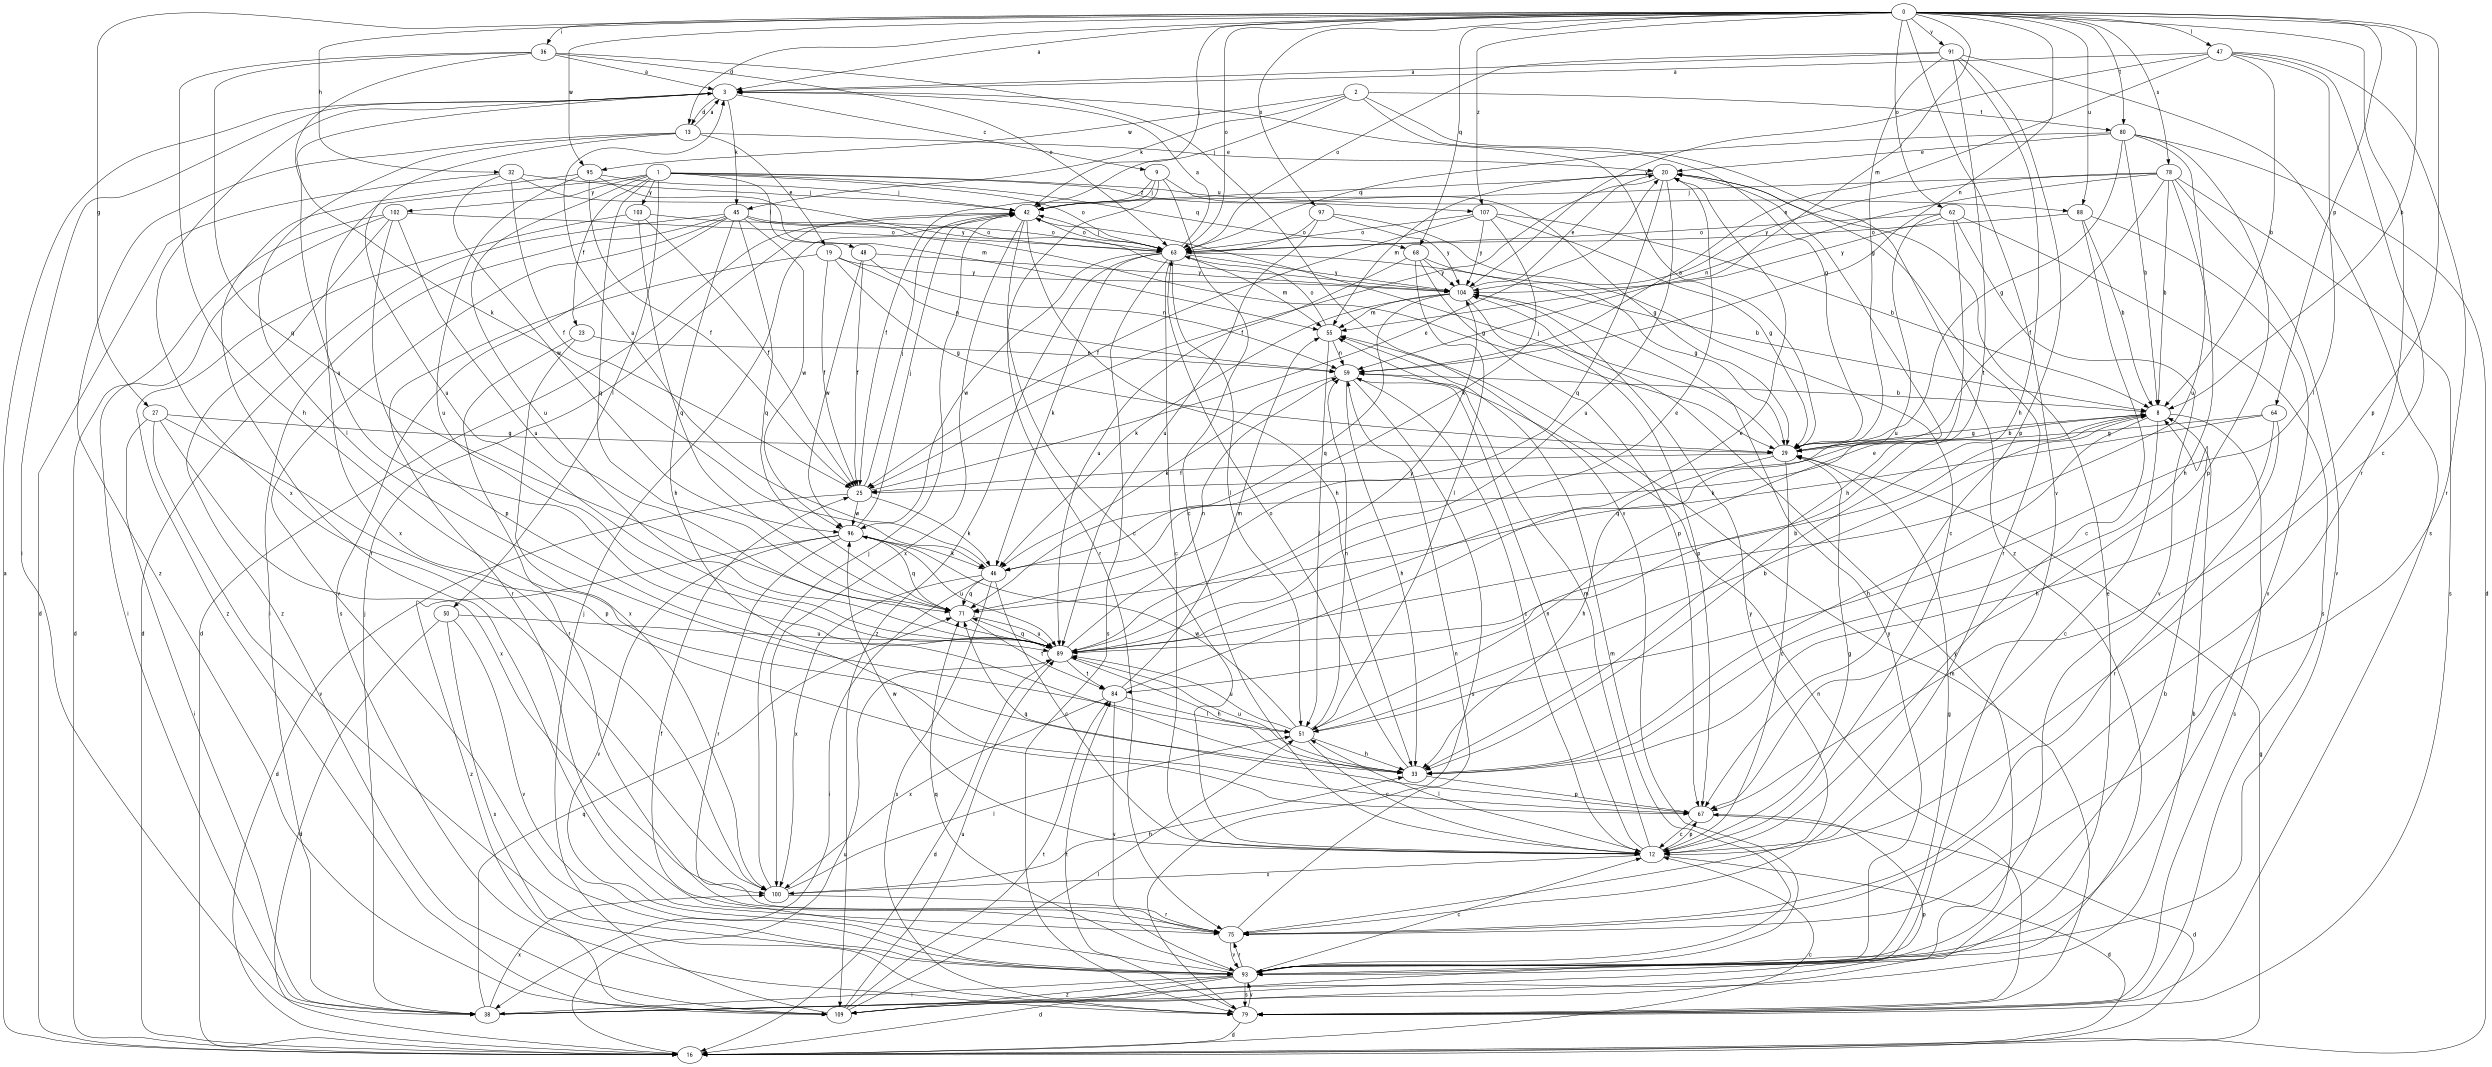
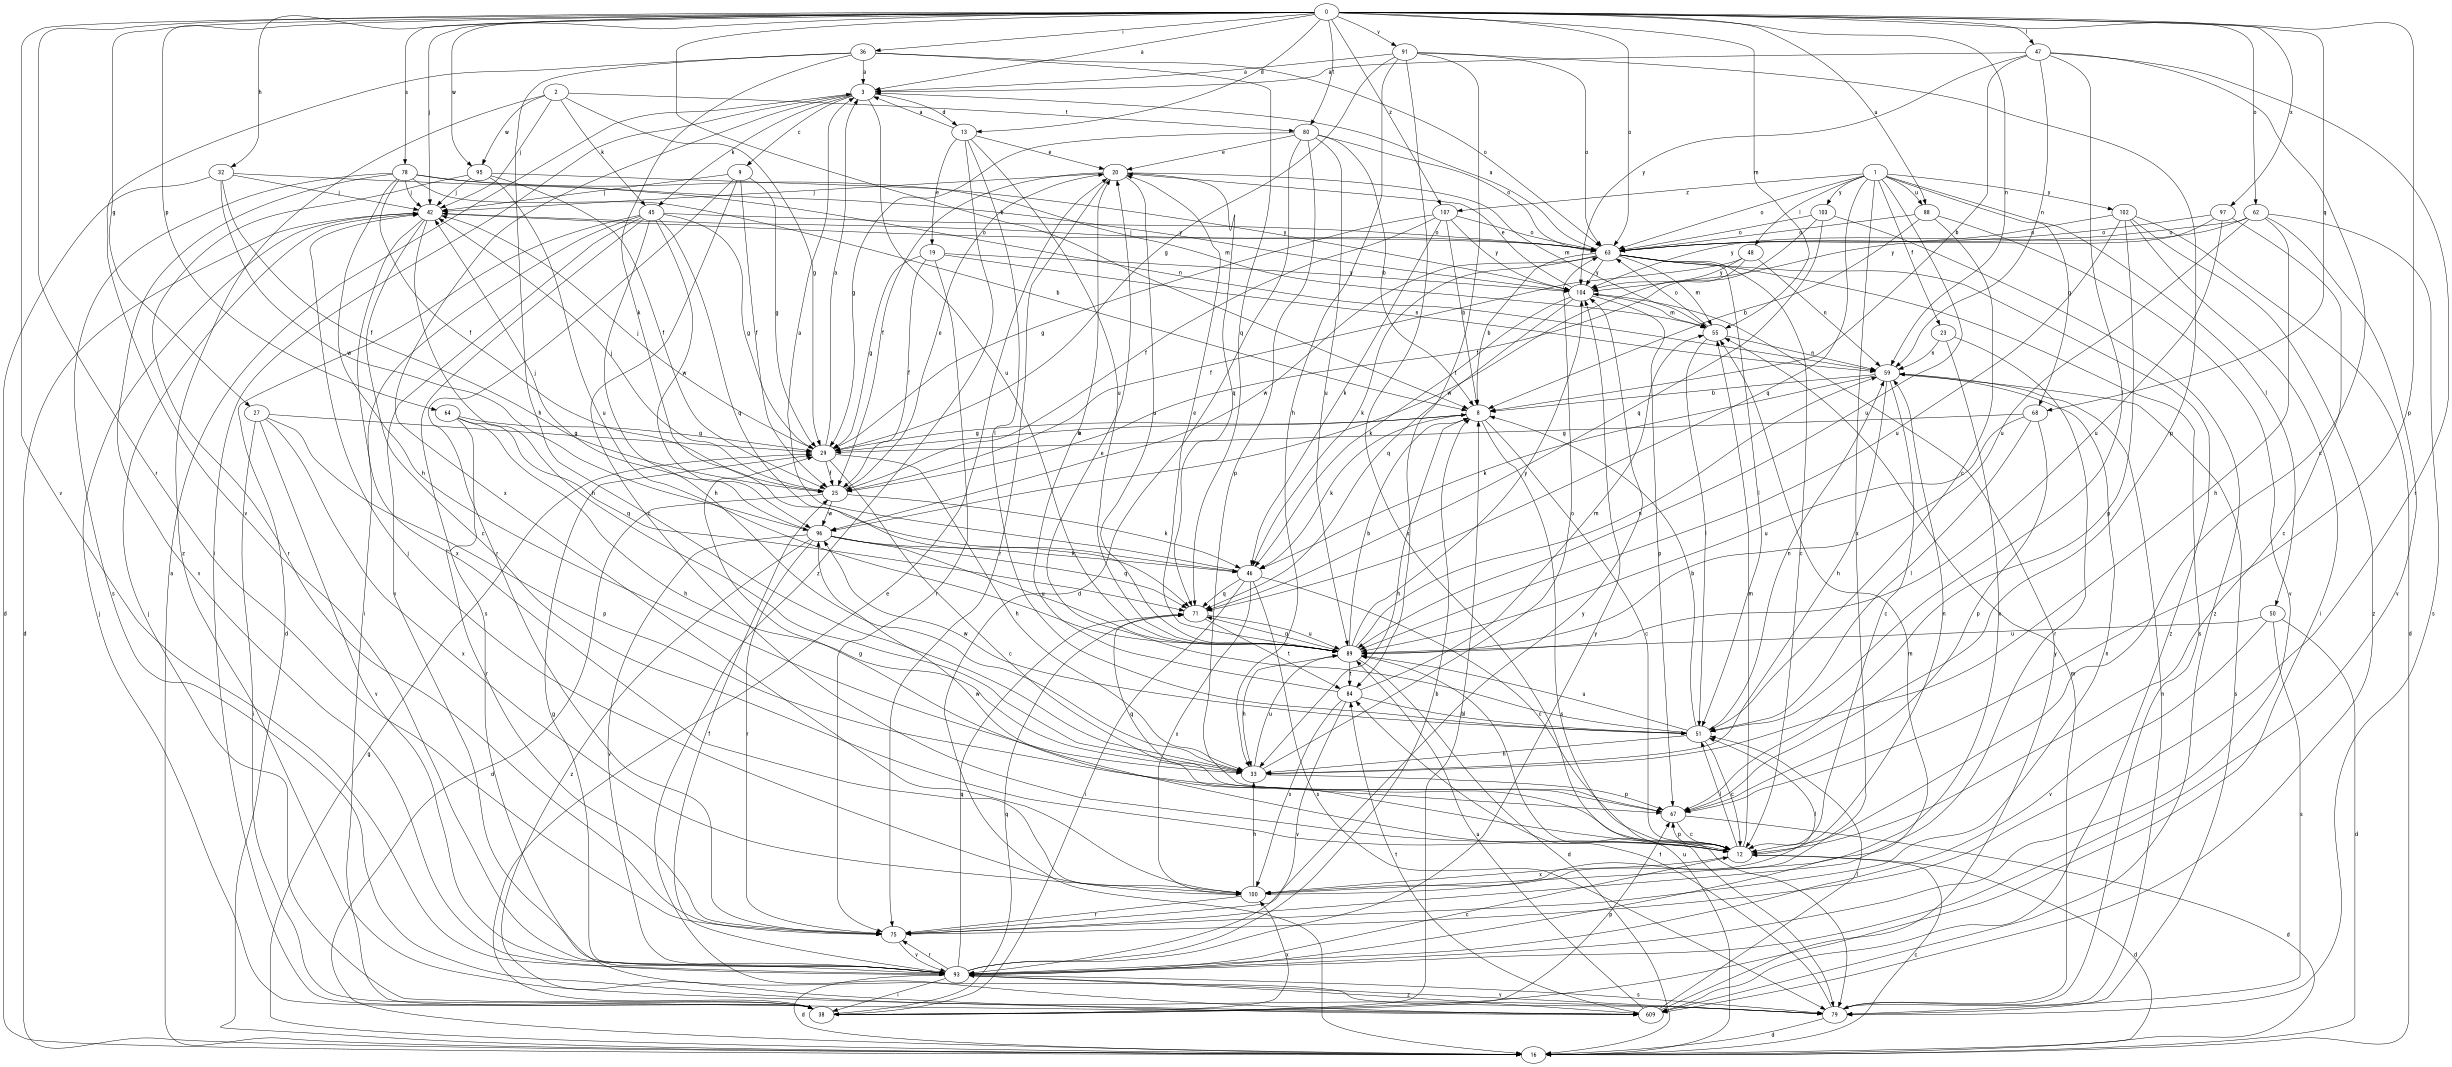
  strict digraph {
    fontname="Roboto Condensed"
    node [fontname="Roboto Condensed"]
    edge [fontname="Roboto Condensed"]
    0
    3
    8
    13
    n5 [label=27]
    32
    36
    42
    47
    55
    59
    62
    63
    64
    67
    68
    75
    78
    80
    88
    91
    93
    95
    97
    107
    89
    100
    45
    9
    38
    29
    12
    33
    46
    79
-   109
+   109 [label=609]
    51
    19
    20
    25
    16
    96
    104
    71
    84
    1
    23
    48
    50
    102
    103
    2
    0 -> 3 [label=a]
    0 -> 8 [label=b]
    0 -> 13 [label=d]
    0 -> n5 [label=g]
    0 -> 32 [label=h]
    0 -> 36 [label=i]
    0 -> 42 [label=j]
    0 -> 47 [label=l]
    0 -> 55 [label=m]
    0 -> 59 [label=n]
    0 -> 62 [label=o]
    0 -> 63 [label=o]
    0 -> 64 [label=p]
    0 -> 67 [label=p]
    0 -> 68 [label=q]
    0 -> 75 [label=r]
    0 -> 78 [label=s]
    0 -> 80 [label=t]
    0 -> 88 [label=u]
    0 -> 91 [label=v]
    0 -> 93 [label=v]
    0 -> 95 [label=w]
    0 -> 97 [label=x]
    0 -> 107 [label=z]
    3 -> 13 [label=d]
    3 -> 89 [label=u]
    3 -> 100 [label=x]
    3 -> 45 [label=k]
    3 -> 9 [label=c]
    3 -> 38 [label=i]
    8 -> 29 [label=g]
    8 -> 12 [label=c]
    8 -> 33 [label=h]
    8 -> 46 [label=k]
    8 -> 79 [label=s]
    13 -> 3 [label=a]
    13 -> 89 [label=u]
    13 -> 109 [label=z]
    13 -> 51 [label=l]
    13 -> 19 [label=e]
    13 -> 20 [label=e]
    n5 -> 67 [label=p]
    n5 -> 93 [label=v]
    n5 -> 100 [label=x]
    n5 -> 38 [label=i]
    n5 -> 29 [label=g]
    32 -> 42 [label=j]
    32 -> 25 [label=f]
    32 -> 16 [label=d]
    32 -> 96 [label=w]
    32 -> 104 [label=y]
    36 -> 3 [label=a]
    36 -> 63 [label=o]
    36 -> 93 [label=v]
    36 -> 33 [label=h]
    36 -> 46 [label=k]
    36 -> 71 [label=q]
    42 -> 63 [label=o]
    42 -> 100 [label=x]
    42 -> 12 [label=c]
    42 -> 33 [label=h]
    42 -> 16 [label=d]
    47 -> 3 [label=a]
    47 -> 8 [label=b]
    47 -> 59 [label=n]
    47 -> 75 [label=r]
    47 -> 12 [label=c]
    47 -> 51 [label=l]
    47 -> 104 [label=y]
    55 -> 59 [label=n]
    55 -> 63 [label=o]
    55 -> 51 [label=l]
    59 -> 8 [label=b]
    59 -> 12 [label=c]
    59 -> 33 [label=h]
    59 -> 46 [label=k]
    59 -> 79 [label=s]
    62 -> 63 [label=o]
    62 -> 93 [label=v]
    62 -> 89 [label=u]
    62 -> 33 [label=h]
    62 -> 79 [label=s]
    62 -> 104 [label=y]
    63 -> 3 [label=a]
    63 -> 8 [label=b]
    63 -> 42 [label=j]
    63 -> 55 [label=m]
    63 -> 12 [label=c]
    63 -> 46 [label=k]
    63 -> 79 [label=s]
    63 -> 109 [label=z]
    63 -> 51 [label=l]
    63 -> 96 [label=w]
    63 -> 104 [label=y]
    64 -> 75 [label=r]
    64 -> 29 [label=g]
    64 -> 33 [label=h]
    64 -> 71 [label=q]
    67 -> 12 [label=c]
    67 -> 16 [label=d]
    67 -> 71 [label=q]
    68 -> 67 [label=p]
    68 -> 89 [label=u]
    68 -> 29 [label=g]
    68 -> 51 [label=l]
-   68 -> 104 [label=y]
    75 -> 59 [label=n]
    75 -> 93 [label=v]
    75 -> 104 [label=y]
    78 -> 8 [label=b]
    78 -> 42 [label=j]
    78 -> 59 [label=n]
    78 -> 93 [label=v]
    78 -> 33 [label=h]
    78 -> 79 [label=s]
    78 -> 25 [label=f]
    78 -> 104 [label=y]
    80 -> 8 [label=b]
    80 -> 63 [label=o]
    80 -> 67 [label=p]
    80 -> 89 [label=u]
    80 -> 29 [label=g]
    80 -> 20 [label=e]
    80 -> 16 [label=d]
    88 -> 8 [label=b]
    88 -> 63 [label=o]
    88 -> 93 [label=v]
-   88 -> 12 [label=c]
+   88 -> 51 [label=c]
    91 -> 3 [label=a]
    91 -> 63 [label=o]
    91 -> 67 [label=p]
    91 -> 29 [label=g]
    91 -> 33 [label=h]
    91 -> 79 [label=s]
    91 -> 84 [label=t]
    93 -> 8 [label=b]
    93 -> 55 [label=m]
    93 -> 75 [label=r]
    93 -> 38 [label=i]
    93 -> 29 [label=g]
    93 -> 12 [label=c]
    93 -> 79 [label=s]
    93 -> 109 [label=z]
    93 -> 25 [label=f]
    93 -> 16 [label=d]
    93 -> 104 [label=y]
    93 -> 71 [label=q]
    95 -> 42 [label=j]
    95 -> 55 [label=m]
    95 -> 75 [label=r]
    95 -> 89 [label=u]
    95 -> 25 [label=f]
    97 -> 63 [label=o]
    97 -> 89 [label=u]
    97 -> 12 [label=c]
    97 -> 104 [label=y]
    107 -> 8 [label=b]
    107 -> 63 [label=o]
    107 -> 29 [label=g]
    107 -> 46 [label=k]
    107 -> 25 [label=f]
    107 -> 104 [label=y]
    89 -> 8 [label=b]
    89 -> 59 [label=n]
    89 -> 33 [label=h]
    89 -> 20 [label=e]
    89 -> 16 [label=d]
    89 -> 104 [label=y]
    89 -> 71 [label=q]
    89 -> 84 [label=t]
    100 -> 42 [label=j]
    100 -> 75 [label=r]
    100 -> 33 [label=h]
    100 -> 51 [label=l]
    45 -> 63 [label=o]
    45 -> 93 [label=v]
    45 -> 38 [label=i]
    45 -> 29 [label=g]
    45 -> 33 [label=h]
    45 -> 79 [label=s]
    45 -> 16 [label=d]
    45 -> 96 [label=w]
    45 -> 71 [label=q]
    9 -> 42 [label=j]
    9 -> 75 [label=r]
    9 -> 29 [label=g]
    9 -> 12 [label=c]
    9 -> 25 [label=f]
    38 -> 8 [label=b]
    38 -> 42 [label=j]
    38 -> 67 [label=p]
    38 -> 100 [label=x]
    38 -> 20 [label=e]
    38 -> 71 [label=q]
    29 -> 3 [label=a]
    29 -> 8 [label=b]
    29 -> 42 [label=j]
    29 -> 12 [label=c]
    29 -> 33 [label=h]
    29 -> 25 [label=f]
    12 -> 55 [label=m]
    12 -> 59 [label=n]
    12 -> 67 [label=p]
    12 -> 100 [label=x]
    12 -> 29 [label=g]
    12 -> 51 [label=l]
    12 -> 16 [label=d]
    12 -> 96 [label=w]
    33 -> 63 [label=o]
    33 -> 67 [label=p]
    33 -> 89 [label=u]
    46 -> 3 [label=a]
    46 -> 100 [label=x]
    46 -> 38 [label=i]
    46 -> 12 [label=c]
    46 -> 79 [label=s]
    46 -> 71 [label=q]
    79 -> 55 [label=m]
    79 -> 59 [label=n]
    79 -> 93 [label=v]
    79 -> 16 [label=d]
    79 -> 84 [label=t]
    109 -> 42 [label=j]
    109 -> 89 [label=u]
    109 -> 51 [label=l]
    109 -> 104 [label=y]
    109 -> 84 [label=t]
    51 -> 8 [label=b]
    51 -> 59 [label=n]
    51 -> 89 [label=u]
    51 -> 12 [label=c]
    51 -> 33 [label=h]
    51 -> 20 [label=e]
    51 -> 96 [label=w]
    19 -> 59 [label=n]
    19 -> 75 [label=r]
    19 -> 29 [label=g]
    19 -> 25 [label=f]
    19 -> 104 [label=y]
    20 -> 42 [label=j]
    20 -> 55 [label=m]
    20 -> 75 [label=r]
    20 -> 89 [label=u]
    20 -> 25 [label=f]
    20 -> 71 [label=q]
    25 -> 42 [label=j]
    25 -> 46 [label=k]
    25 -> 20 [label=e]
    25 -> 16 [label=d]
    25 -> 96 [label=w]
    16 -> 3 [label=a]
    16 -> 89 [label=u]
    16 -> 29 [label=g]
    16 -> 12 [label=c]
    96 -> 42 [label=j]
    96 -> 75 [label=r]
    96 -> 93 [label=v]
    96 -> 89 [label=u]
    96 -> 46 [label=k]
    96 -> 109 [label=z]
    96 -> 71 [label=q]
    104 -> 55 [label=m]
    104 -> 67 [label=p]
    104 -> 46 [label=k]
    104 -> 20 [label=e]
    104 -> 71 [label=q]
    71 -> 89 [label=u]
    71 -> 84 [label=t]
    84 -> 55 [label=m]
    84 -> 93 [label=v]
    84 -> 100 [label=x]
    84 -> 51 [label=l]
    84 -> 20 [label=e]
    1 -> 63 [label=o]
    1 -> 68 [label=q]
    1 -> 88 [label=u]
    1 -> 107 [label=z]
    1 -> 89 [label=u]
    1 -> 100 [label=x]
    1 -> 71 [label=q]
    1 -> 23 [label=f]
    1 -> 48 [label=l]
    1 -> 50 [label=l]
    1 -> 102 [label=y]
    1 -> 103 [label=y]
    23 -> 59 [label=n]
    23 -> 75 [label=r]
    23 -> 100 [label=x]
    48 -> 59 [label=n]
    48 -> 25 [label=f]
    48 -> 96 [label=w]
    48 -> 104 [label=y]
    50 -> 93 [label=v]
    50 -> 89 [label=u]
    50 -> 79 [label=s]
    50 -> 16 [label=d]
    102 -> 63 [label=o]
    102 -> 67 [label=p]
    102 -> 89 [label=u]
    102 -> 38 [label=i]
    102 -> 109 [label=z]
    102 -> 16 [label=d]
    103 -> 63 [label=o]
    103 -> 109 [label=z]
    103 -> 25 [label=f]
    103 -> 71 [label=q]
    2 -> 42 [label=j]
    2 -> 80 [label=t]
    2 -> 95 [label=w]
    2 -> 45 [label=k]
    2 -> 29 [label=g]
    2 -> 109 [label=z]
  }
